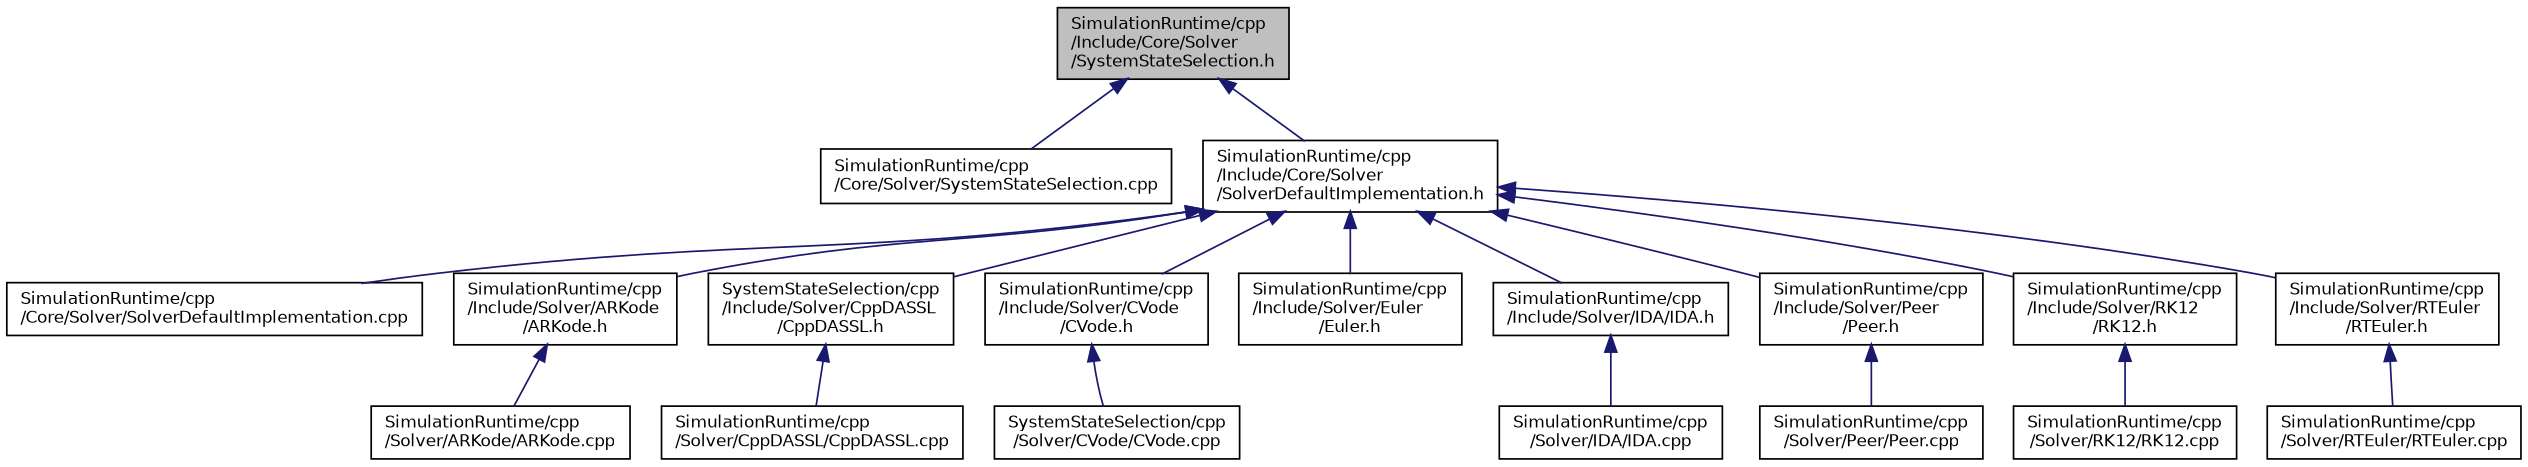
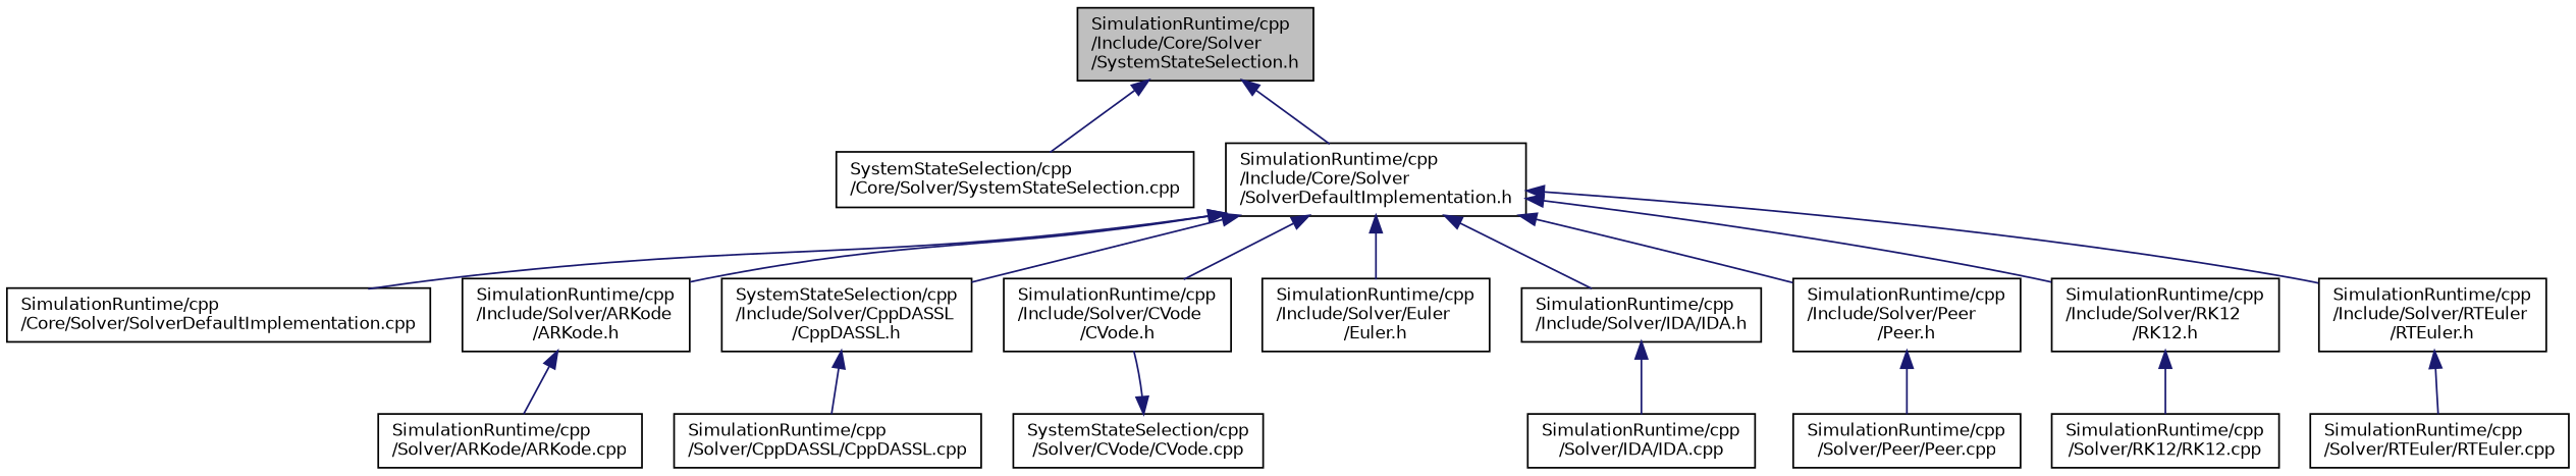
  digraph {
    node [color=black fillcolor=white fontname=Helvetica fontsize=10 shape=record style=filled]
    edge [color=midnightblue dir=back fontname=Helvetica fontsize=10 labelfontname=Helvetica labelfontsize=10 style=solid]
    n1 [fillcolor=grey75 fontcolor=black height=0.2 label="SimulationRuntime/cpp\l/Include/Core/Solver\l/SystemStateSelection.h" width=0.4]
-   n2 [height=0.2 label="SimulationRuntime/cpp\l/Core/Solver/SystemStateSelection.cpp" width=0.4]
+   n2 [height=0.2 label="SystemStateSelection/cpp\l/Core/Solver/SystemStateSelection.cpp" width=0.4]
    n3 [height=0.2 label="SimulationRuntime/cpp\l/Include/Core/Solver\l/SolverDefaultImplementation.h" width=0.4]
    n4 [height=0.2 label="SimulationRuntime/cpp\l/Core/Solver/SolverDefaultImplementation.cpp" width=0.4]
    n5 [height=0.2 label="SimulationRuntime/cpp\l/Include/Solver/ARKode\l/ARKode.h" width=0.4]
    n6 [height=0.2 label="SystemStateSelection/cpp\l/Include/Solver/CppDASSL\l/CppDASSL.h" width=0.4]
    n7 [height=0.2 label="SimulationRuntime/cpp\l/Include/Solver/CVode\l/CVode.h" width=0.4]
    n8 [height=0.2 label="SimulationRuntime/cpp\l/Include/Solver/Euler\l/Euler.h" width=0.4]
    n9 [height=0.2 label="SimulationRuntime/cpp\l/Include/Solver/IDA/IDA.h" width=0.4]
    n10 [height=0.2 label="SimulationRuntime/cpp\l/Include/Solver/Peer\l/Peer.h" width=0.4]
    n11 [height=0.2 label="SimulationRuntime/cpp\l/Include/Solver/RK12\l/RK12.h" width=0.4]
    n12 [height=0.2 label="SimulationRuntime/cpp\l/Include/Solver/RTEuler\l/RTEuler.h" width=0.4]
    n13 [height=0.2 label="SimulationRuntime/cpp\l/Solver/ARKode/ARKode.cpp" width=0.4]
    n14 [height=0.2 label="SimulationRuntime/cpp\l/Solver/CppDASSL/CppDASSL.cpp" width=0.4]
    n15 [height=0.2 label="SystemStateSelection/cpp\l/Solver/CVode/CVode.cpp" width=0.4]
    n16 [height=0.2 label="SimulationRuntime/cpp\l/Solver/IDA/IDA.cpp" width=0.4]
    n17 [height=0.2 label="SimulationRuntime/cpp\l/Solver/Peer/Peer.cpp" width=0.4]
    n18 [height=0.2 label="SimulationRuntime/cpp\l/Solver/RK12/RK12.cpp" width=0.4]
    n19 [height=0.2 label="SimulationRuntime/cpp\l/Solver/RTEuler/RTEuler.cpp" width=0.4]
    n1 -> n2
    n1 -> n3
    n3 -> n4
    n3 -> n5
    n3 -> n6
    n3 -> n7
    n3 -> n8
    n3 -> n9
    n3 -> n10
    n3 -> n11
    n3 -> n12
    n5 -> n13
    n6 -> n14
-   n7 -> n15
+   n15 -> n7
    n9 -> n16
    n10 -> n17
    n11 -> n18
    n12 -> n19
  }
